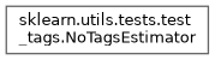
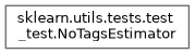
  digraph {
    rankdir=LR
-   n1 [color=grey40 fillcolor=white fontname=Helvetica fontsize=10 height=0.2 label="sklearn.utils.tests.test\l_tags.NoTagsEstimator" shape=box style=filled width=0.4]
+   n1 [color=grey40 fillcolor=white fontname=Helvetica fontsize=10 height=0.2 label="sklearn.utils.tests.test\l_test.NoTagsEstimator" shape=box style=filled width=0.4]
  }
